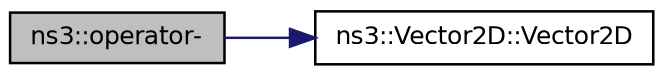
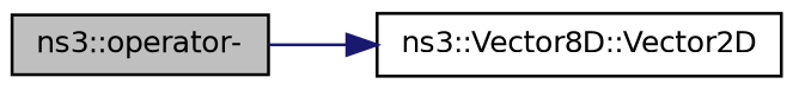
  digraph {
    rankdir=LR
    node [color=black fontname=Helvetica fontsize=10 shape=record style=filled]
    n1 [fillcolor=grey75 fontcolor=black height=0.2 label="ns3::operator-" width=0.4]
-   n2 [fillcolor=white height=0.2 label="ns3::Vector2D::Vector2D" width=0.4]
+   n2 [fillcolor=white height=0.2 label="ns3::Vector8D::Vector2D" width=0.4]
    n1 -> n2 [color=midnightblue fontname=Helvetica fontsize=10 labelfontname=Helvetica labelfontsize=10 style=solid]
  }
